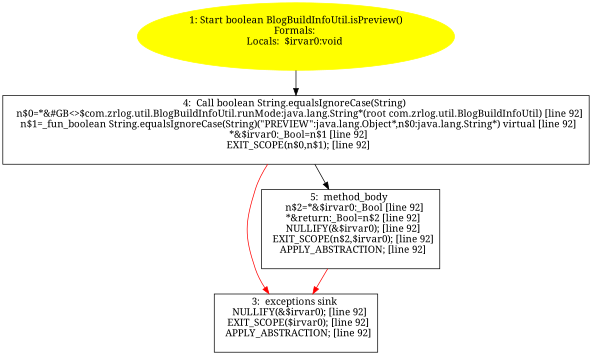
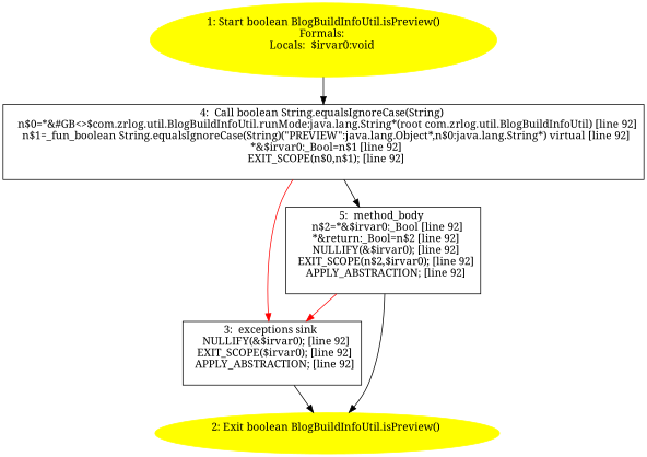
  digraph {
    fontname="Noto Serif"
    node [fontname="Noto Serif" shape=box]
    edge [fontname="Noto Serif"]
    n1 [color=yellow label="1: Start boolean BlogBuildInfoUtil.isPreview()\nFormals: \nLocals:  $irvar0:void \n  " style=filled shape=""]
    n2 [label="4:  Call boolean String.equalsIgnoreCase(String) \n   n$0=*&#GB<>$com.zrlog.util.BlogBuildInfoUtil.runMode:java.lang.String*(root com.zrlog.util.BlogBuildInfoUtil) [line 92]\n  n$1=_fun_boolean String.equalsIgnoreCase(String)(\"PREVIEW\":java.lang.Object*,n$0:java.lang.String*) virtual [line 92]\n  *&$irvar0:_Bool=n$1 [line 92]\n  EXIT_SCOPE(n$0,n$1); [line 92]\n "]
    n3 [label="3:  exceptions sink \n   NULLIFY(&$irvar0); [line 92]\n  EXIT_SCOPE($irvar0); [line 92]\n  APPLY_ABSTRACTION; [line 92]\n "]
    n4 [label="5:  method_body \n   n$2=*&$irvar0:_Bool [line 92]\n  *&return:_Bool=n$2 [line 92]\n  NULLIFY(&$irvar0); [line 92]\n  EXIT_SCOPE(n$2,$irvar0); [line 92]\n  APPLY_ABSTRACTION; [line 92]\n "]
+   n5 [color=yellow label="2: Exit boolean BlogBuildInfoUtil.isPreview() \n  " style=filled shape=""]
    n1 -> n2
    n2 -> n3 [color=red]
    n2 -> n4
+   n3 -> n5
    n4 -> n3 [color=red]
+   n4 -> n5
  }
